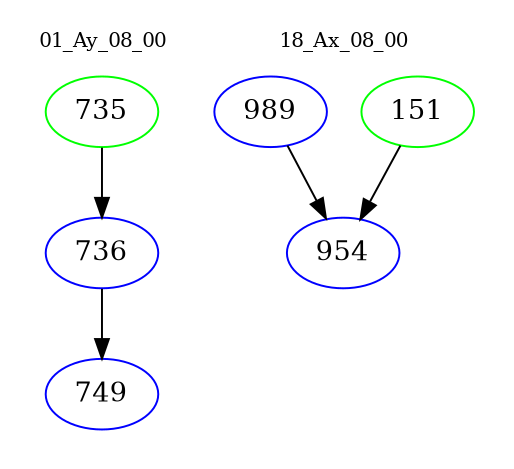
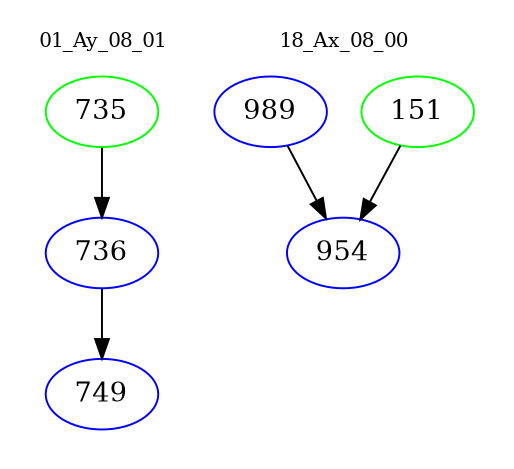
  digraph {
    node [color=blue]
    edge [color=black]
    n1 [color=green label=735]
    n2 [label=736]
    n3 [label=749]
    n4 [color=green label=151]
    n5 [label=954]
    n6 [label=989]
    subgraph cluster_1 {
      color=white
      fontsize=10
-     label="01_Ay_08_00"
+     label="01_Ay_08_01"
      n1
      n2
      n3
    }
    subgraph cluster_2 {
      color=white
      fontsize=10
      label="18_Ax_08_00"
      n4
      n5
      n6
    }
    n1 -> n2
    n2 -> n3
    n4 -> n5
    n6 -> n5
  }
